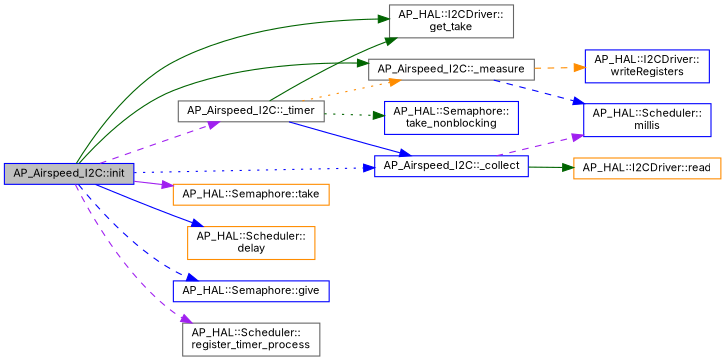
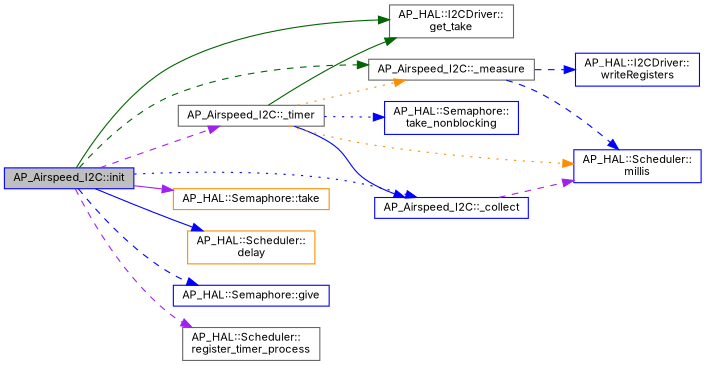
  digraph {
    fontname=Inter
    rankdir=LR
    node [color=blue fillcolor=white fontname=Inter fontsize=10 shape=record style=filled]
    edge [color=blue fontname=Inter fontsize=10 labelfontname=Helvetica labelfontsize=10 style=dashed]
    n1 [fillcolor=grey75 fontcolor=black height=0.2 label="AP_Airspeed_I2C::init" width=0.4]
    n2 [color=gray40 height=0.2 label="AP_HAL::I2CDriver::\lget_take" width=0.4]
    n3 [color=darkorange height=0.2 label="AP_HAL::Semaphore::take" width=0.4]
    n4 [color=gray40 height=0.2 label="AP_Airspeed_I2C::_measure" width=0.4]
    n5 [color=darkorange height=0.2 label="AP_HAL::Scheduler::\ldelay" width=0.4]
    n6 [height=0.2 label="AP_Airspeed_I2C::_collect" width=0.4]
    n7 [height=0.2 label="AP_HAL::Semaphore::give" width=0.4]
    n8 [color=gray40 height=0.2 label="AP_HAL::Scheduler::\lregister_timer_process" width=0.4]
    n9 [color=gray40 height=0.2 label="AP_Airspeed_I2C::_timer" width=0.4]
    n10 [height=0.2 label="AP_HAL::I2CDriver::\lwriteRegisters" width=0.4]
    n11 [height=0.2 label="AP_HAL::Scheduler::\lmillis" width=0.4]
-   n12 [color=darkorange height=0.2 label="AP_HAL::I2CDriver::read" width=0.4]
    n13 [height=0.2 label="AP_HAL::Semaphore::\ltake_nonblocking" width=0.4]
    n1 -> n2 [color=darkgreen style=solid]
    n1 -> n3 [color=purple style=solid]
-   n1 -> n4 [color=darkgreen style=solid]
+   n1 -> n4 [color=darkgreen]
    n1 -> n5 [style=solid]
    n1 -> n6 [style=dotted]
    n1 -> n7
    n1 -> n8 [color=purple]
    n1 -> n9 [color=purple]
-   n4 -> n10 [color=darkorange]
+   n4 -> n10
    n4 -> n11
    n6 -> n11 [color=purple]
-   n6 -> n12 [color=darkgreen style=solid]
    n9 -> n2 [color=darkgreen style=solid]
    n9 -> n4 [color=darkorange style=dotted]
    n9 -> n6 [style=solid]
-   n9 -> n13 [color=darkgreen style=dotted]
+   n9 -> n11 [color=darkorange style=dotted]
+   n9 -> n13 [style=dotted]
  }
